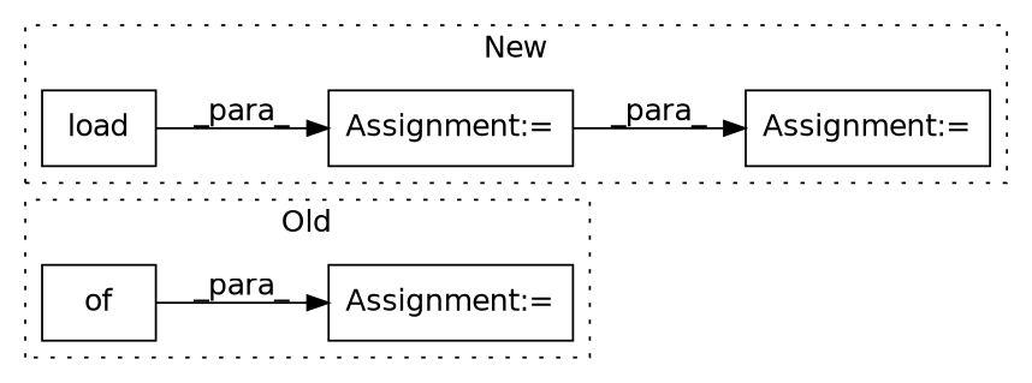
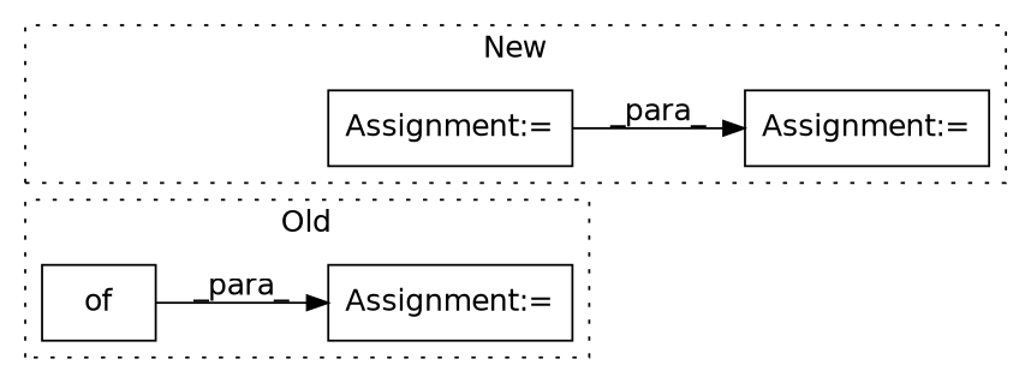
  digraph {
    rankdir=LR
    fontname="DejaVu Sans"
    node [a=7 l=1 shape=box fontname="DejaVu Sans"]
    edge [fontname="DejaVu Sans"]
    n1 [a=32 l="3,1" label=of s="1901,2283"]
    n2 [l="66,2" label="Assignment:=" s="2354,2442"]
-   n3 [a=32 l="5,1" label=load s="3055,3096"]
    n4 [label="Assignment:=" s=3115]
    n5 [label="Assignment:=" s=3048]
    subgraph cluster_1 {
      label=Old
      style=dotted
      n1
      n2
    }
    subgraph cluster_2 {
      label=New
      style=dotted
-     n3
      n4
      n5
    }
    n1 -> n2 [label=_para_]
-   n3 -> n5 [label=_para_]
    n5 -> n4 [label=_para_]
  }
